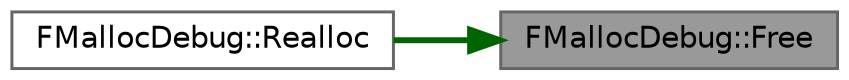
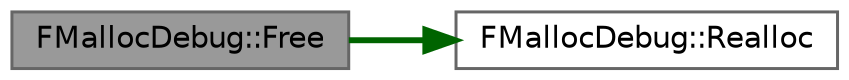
  digraph {
    rankdir=RL
    node [fontname=Helvetica fontsize=10 shape=box style=filled]
    n1 [color=gray40 fillcolor=grey60 fontcolor=black height=0.2 label="FMallocDebug::Free" width=0.4]
    n2 [color=grey40 fillcolor=white height=0.2 label="FMallocDebug::Realloc" width=0.4]
-   n1 -> n2 [color=darkgreen dir=back fontname=Helvetica fontsize=10 labelfontname=Helvetica labelfontsize=10 style=bold]
+   n2 -> n1 [color=darkgreen dir=back fontname=Helvetica fontsize=10 labelfontname=Helvetica labelfontsize=10 style=bold]
  }
